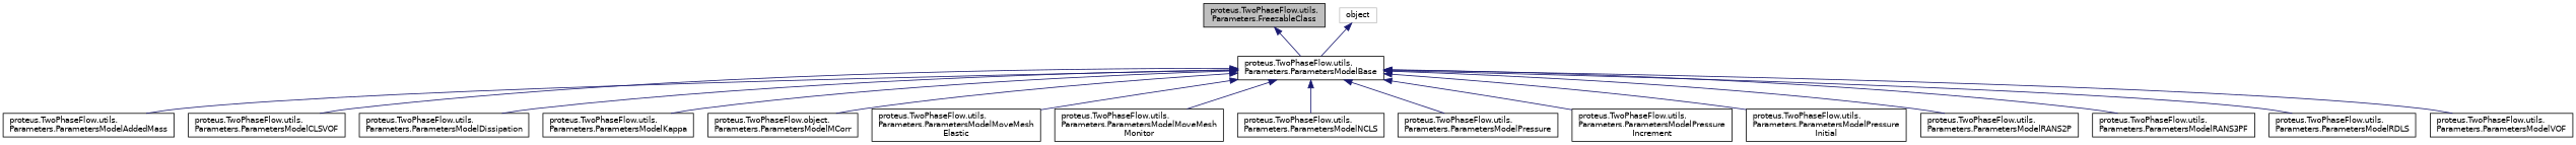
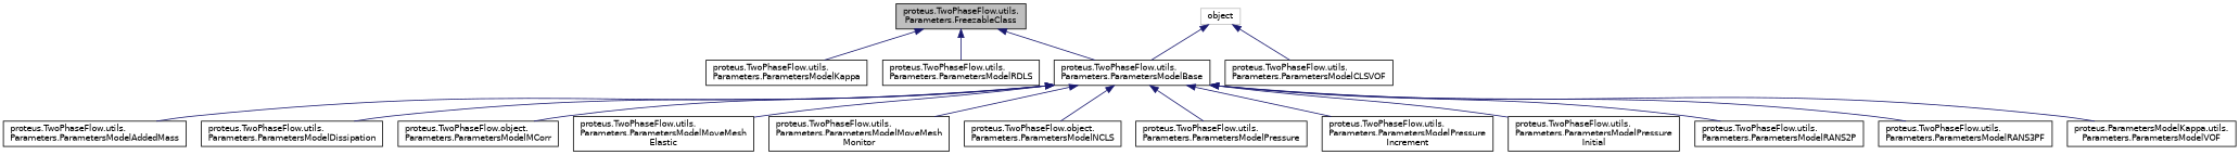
  digraph {
    rankdir=TB
    node [color=black fillcolor=white fontname=Helvetica fontsize=10 shape=record style=filled]
    edge [color=midnightblue dir=back fontname=Helvetica fontsize=10 labelfontname=Helvetica labelfontsize=10 style=solid]
    n1 [fillcolor=grey75 fontcolor=black height=0.2 label="proteus.TwoPhaseFlow.utils.\lParameters.FreezableClass" width=0.4]
    n2 [height=0.2 label="proteus.TwoPhaseFlow.utils.\lParameters.ParametersModelBase" width=0.4]
    n3 [height=0.2 label="proteus.TwoPhaseFlow.utils.\lParameters.ParametersModelAddedMass" width=0.4]
    n4 [height=0.2 label="proteus.TwoPhaseFlow.utils.\lParameters.ParametersModelCLSVOF" width=0.4]
    n5 [height=0.2 label="proteus.TwoPhaseFlow.utils.\lParameters.ParametersModelDissipation" width=0.4]
    n6 [height=0.2 label="proteus.TwoPhaseFlow.utils.\lParameters.ParametersModelKappa" width=0.4]
    n7 [height=0.2 label="proteus.TwoPhaseFlow.object.\lParameters.ParametersModelMCorr" width=0.4]
    n8 [height=0.2 label="proteus.TwoPhaseFlow.utils.\lParameters.ParametersModelMoveMesh\lElastic" width=0.4]
    n9 [height=0.2 label="proteus.TwoPhaseFlow.utils.\lParameters.ParametersModelMoveMesh\lMonitor" width=0.4]
-   n10 [height=0.2 label="proteus.TwoPhaseFlow.utils.\lParameters.ParametersModelNCLS" width=0.4]
+   n10 [height=0.2 label="proteus.TwoPhaseFlow.object.\lParameters.ParametersModelNCLS" width=0.4]
    n11 [height=0.2 label="proteus.TwoPhaseFlow.utils.\lParameters.ParametersModelPressure" width=0.4]
    n12 [height=0.2 label="proteus.TwoPhaseFlow.utils.\lParameters.ParametersModelPressure\lIncrement" width=0.4]
    n13 [height=0.2 label="proteus.TwoPhaseFlow.utils.\lParameters.ParametersModelPressure\lInitial" width=0.4]
    n14 [height=0.2 label="proteus.TwoPhaseFlow.utils.\lParameters.ParametersModelRANS2P" width=0.4]
    n15 [height=0.2 label="proteus.TwoPhaseFlow.utils.\lParameters.ParametersModelRANS3PF" width=0.4]
    n16 [height=0.2 label="proteus.TwoPhaseFlow.utils.\lParameters.ParametersModelRDLS" width=0.4]
-   n17 [height=0.2 label="proteus.TwoPhaseFlow.utils.\lParameters.ParametersModelVOF" width=0.4]
+   n17 [height=0.2 label="proteus.ParametersModelKappa.utils.\lParameters.ParametersModelVOF" width=0.4]
    n18 [color=grey75 height=0.2 label=object width=0.4]
    n1 -> n2
    n2 -> n3
-   n2 -> n4
+   n18 -> n4
    n2 -> n5
-   n2 -> n6
+   n1 -> n6
    n2 -> n7
    n2 -> n8
    n2 -> n9
    n2 -> n10
    n2 -> n11
    n2 -> n12
    n2 -> n13
    n2 -> n14
    n2 -> n15
-   n2 -> n16
+   n1 -> n16
    n2 -> n17
    n18 -> n2
  }
